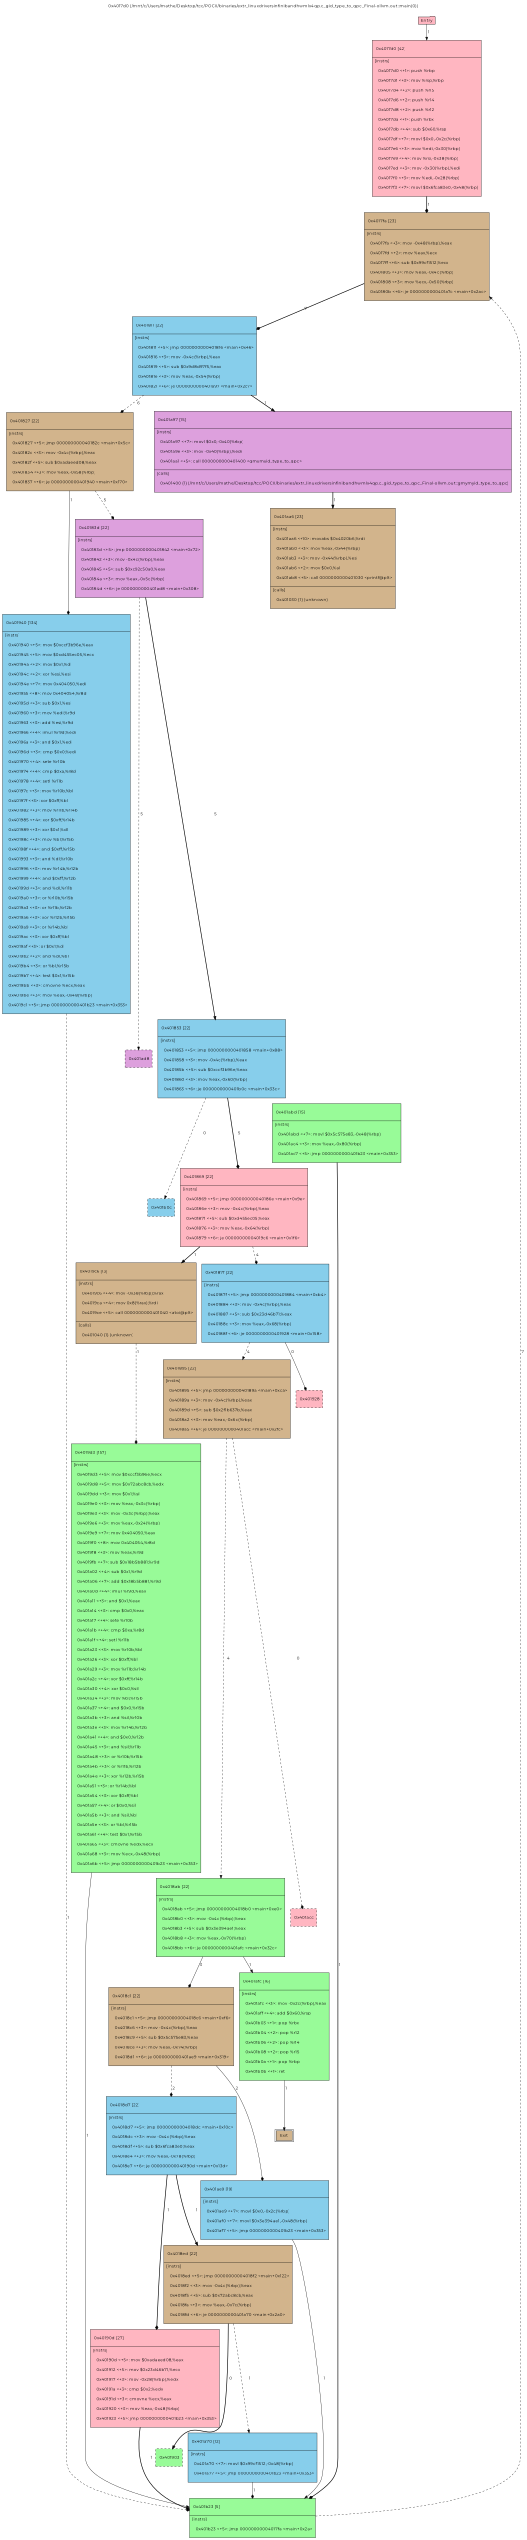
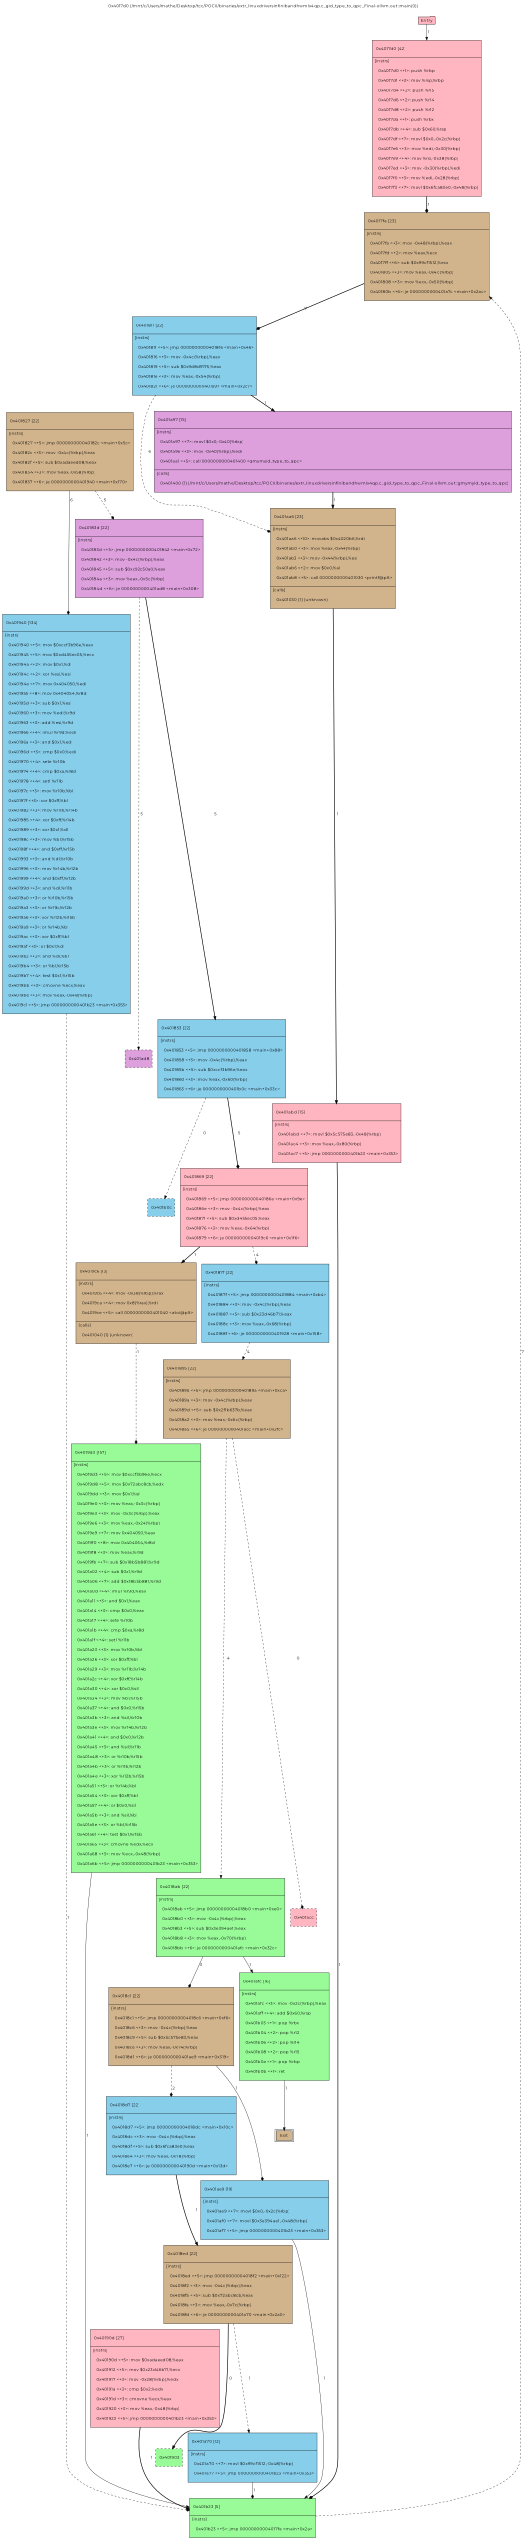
  digraph {
    fontname=Montserrat
    label="0x4017d0 (/mnt/c/Users/mathe/Desktop/tcc/POCII/binaries/extr_linuxdriversinfinibandhwmlx4qp.c_gid_type_to_qpc_Final-ollvm.out::main(0))"
    labelloc=t
    node [fillcolor=tan fontname=Montserrat shape=record style=filled]
    edge [arrowhead=normal fontname=Montserrat style=bold]
    Entry [fillcolor=lightpink height=0.3 shape=folder width=0.3]
    n2 [fillcolor=lightpink label="{\n     0x4017d0 [42]\l\n     | [instrs]\l\n     &nbsp;&nbsp;0x4017d0 \<+1\>: push %rbp\l\n     &nbsp;&nbsp;0x4017d1 \<+3\>: mov %rsp,%rbp\l\n     &nbsp;&nbsp;0x4017d4 \<+2\>: push %r15\l\n     &nbsp;&nbsp;0x4017d6 \<+2\>: push %r14\l\n     &nbsp;&nbsp;0x4017d8 \<+2\>: push %r12\l\n     &nbsp;&nbsp;0x4017da \<+1\>: push %rbx\l\n     &nbsp;&nbsp;0x4017db \<+4\>: sub $0x60,%rsp\l\n     &nbsp;&nbsp;0x4017df \<+7\>: movl $0x0,-0x2c(%rbp)\l\n     &nbsp;&nbsp;0x4017e6 \<+3\>: mov %edi,-0x30(%rbp)\l\n     &nbsp;&nbsp;0x4017e9 \<+4\>: mov %rsi,-0x38(%rbp)\l\n     &nbsp;&nbsp;0x4017ed \<+3\>: mov -0x30(%rbp),%edi\l\n     &nbsp;&nbsp;0x4017f0 \<+3\>: mov %edi,-0x28(%rbp)\l\n     &nbsp;&nbsp;0x4017f3 \<+7\>: movl $0x6fca83e0,-0x48(%rbp)\l\n  }"]
    n3 [label="{\n     0x4017fa [23]\l\n     | [instrs]\l\n     &nbsp;&nbsp;0x4017fa \<+3\>: mov -0x48(%rbp),%eax\l\n     &nbsp;&nbsp;0x4017fd \<+2\>: mov %eax,%ecx\l\n     &nbsp;&nbsp;0x4017ff \<+6\>: sub $0x99cf1512,%ecx\l\n     &nbsp;&nbsp;0x401805 \<+3\>: mov %eax,-0x4c(%rbp)\l\n     &nbsp;&nbsp;0x401808 \<+3\>: mov %ecx,-0x50(%rbp)\l\n     &nbsp;&nbsp;0x40180b \<+6\>: je 0000000000401a7c \<main+0x2ac\>\l\n  }"]
    n4 [fillcolor=skyblue label="{\n     0x401811 [22]\l\n     | [instrs]\l\n     &nbsp;&nbsp;0x401811 \<+5\>: jmp 0000000000401816 \<main+0x46\>\l\n     &nbsp;&nbsp;0x401816 \<+3\>: mov -0x4c(%rbp),%eax\l\n     &nbsp;&nbsp;0x401819 \<+5\>: sub $0x9d8d97f5,%eax\l\n     &nbsp;&nbsp;0x40181e \<+3\>: mov %eax,-0x54(%rbp)\l\n     &nbsp;&nbsp;0x401821 \<+6\>: je 0000000000401a97 \<main+0x2c7\>\l\n  }"]
    n5 [fillcolor=plum label="{\n     0x401a97 [15]\l\n     | [instrs]\l\n     &nbsp;&nbsp;0x401a97 \<+7\>: movl $0x0,-0x40(%rbp)\l\n     &nbsp;&nbsp;0x401a9e \<+3\>: mov -0x40(%rbp),%edi\l\n     &nbsp;&nbsp;0x401aa1 \<+5\>: call 0000000000401400 \<gmymyid_type_to_qpc\>\l\n     | [calls]\l\n     &nbsp;&nbsp;0x401400 \{1\} (/mnt/c/Users/mathe/Desktop/tcc/POCII/binaries/extr_linuxdriversinfinibandhwmlx4qp.c_gid_type_to_qpc_Final-ollvm.out::gmymyid_type_to_qpc)\l\n  }"]
    n6 [label="{\n     0x401827 [22]\l\n     | [instrs]\l\n     &nbsp;&nbsp;0x401827 \<+5\>: jmp 000000000040182c \<main+0x5c\>\l\n     &nbsp;&nbsp;0x40182c \<+3\>: mov -0x4c(%rbp),%eax\l\n     &nbsp;&nbsp;0x40182f \<+5\>: sub $0xadaeed08,%eax\l\n     &nbsp;&nbsp;0x401834 \<+3\>: mov %eax,-0x58(%rbp)\l\n     &nbsp;&nbsp;0x401837 \<+6\>: je 0000000000401940 \<main+0x170\>\l\n  }"]
    n7 [fillcolor=palegreen label="{\n     0x401b23 [5]\l\n     | [instrs]\l\n     &nbsp;&nbsp;0x401b23 \<+5\>: jmp 00000000004017fa \<main+0x2a\>\l\n  }"]
    n8 [label="{\n     0x401aa6 [23]\l\n     | [instrs]\l\n     &nbsp;&nbsp;0x401aa6 \<+10\>: movabs $0x4020b6,%rdi\l\n     &nbsp;&nbsp;0x401ab0 \<+3\>: mov %eax,-0x44(%rbp)\l\n     &nbsp;&nbsp;0x401ab3 \<+3\>: mov -0x44(%rbp),%esi\l\n     &nbsp;&nbsp;0x401ab6 \<+2\>: mov $0x0,%al\l\n     &nbsp;&nbsp;0x401ab8 \<+5\>: call 0000000000401030 \<printf@plt\>\l\n     | [calls]\l\n     &nbsp;&nbsp;0x401030 \{1\} (unknown)\l\n  }"]
    n9 [fillcolor=skyblue label="{\n     0x401940 [134]\l\n     | [instrs]\l\n     &nbsp;&nbsp;0x401940 \<+5\>: mov $0xccf3b96e,%eax\l\n     &nbsp;&nbsp;0x401945 \<+5\>: mov $0xd455ec05,%ecx\l\n     &nbsp;&nbsp;0x40194a \<+2\>: mov $0x1,%dl\l\n     &nbsp;&nbsp;0x40194c \<+2\>: xor %esi,%esi\l\n     &nbsp;&nbsp;0x40194e \<+7\>: mov 0x404050,%edi\l\n     &nbsp;&nbsp;0x401955 \<+8\>: mov 0x404054,%r8d\l\n     &nbsp;&nbsp;0x40195d \<+3\>: sub $0x1,%esi\l\n     &nbsp;&nbsp;0x401960 \<+3\>: mov %edi,%r9d\l\n     &nbsp;&nbsp;0x401963 \<+3\>: add %esi,%r9d\l\n     &nbsp;&nbsp;0x401966 \<+4\>: imul %r9d,%edi\l\n     &nbsp;&nbsp;0x40196a \<+3\>: and $0x1,%edi\l\n     &nbsp;&nbsp;0x40196d \<+3\>: cmp $0x0,%edi\l\n     &nbsp;&nbsp;0x401970 \<+4\>: sete %r10b\l\n     &nbsp;&nbsp;0x401974 \<+4\>: cmp $0xa,%r8d\l\n     &nbsp;&nbsp;0x401978 \<+4\>: setl %r11b\l\n     &nbsp;&nbsp;0x40197c \<+3\>: mov %r10b,%bl\l\n     &nbsp;&nbsp;0x40197f \<+3\>: xor $0xff,%bl\l\n     &nbsp;&nbsp;0x401982 \<+3\>: mov %r11b,%r14b\l\n     &nbsp;&nbsp;0x401985 \<+4\>: xor $0xff,%r14b\l\n     &nbsp;&nbsp;0x401989 \<+3\>: xor $0x1,%dl\l\n     &nbsp;&nbsp;0x40198c \<+3\>: mov %bl,%r15b\l\n     &nbsp;&nbsp;0x40198f \<+4\>: and $0xff,%r15b\l\n     &nbsp;&nbsp;0x401993 \<+3\>: and %dl,%r10b\l\n     &nbsp;&nbsp;0x401996 \<+3\>: mov %r14b,%r12b\l\n     &nbsp;&nbsp;0x401999 \<+4\>: and $0xff,%r12b\l\n     &nbsp;&nbsp;0x40199d \<+3\>: and %dl,%r11b\l\n     &nbsp;&nbsp;0x4019a0 \<+3\>: or %r10b,%r15b\l\n     &nbsp;&nbsp;0x4019a3 \<+3\>: or %r11b,%r12b\l\n     &nbsp;&nbsp;0x4019a6 \<+3\>: xor %r12b,%r15b\l\n     &nbsp;&nbsp;0x4019a9 \<+3\>: or %r14b,%bl\l\n     &nbsp;&nbsp;0x4019ac \<+3\>: xor $0xff,%bl\l\n     &nbsp;&nbsp;0x4019af \<+3\>: or $0x1,%dl\l\n     &nbsp;&nbsp;0x4019b2 \<+2\>: and %dl,%bl\l\n     &nbsp;&nbsp;0x4019b4 \<+3\>: or %bl,%r15b\l\n     &nbsp;&nbsp;0x4019b7 \<+4\>: test $0x1,%r15b\l\n     &nbsp;&nbsp;0x4019bb \<+3\>: cmovne %ecx,%eax\l\n     &nbsp;&nbsp;0x4019be \<+3\>: mov %eax,-0x48(%rbp)\l\n     &nbsp;&nbsp;0x4019c1 \<+5\>: jmp 0000000000401b23 \<main+0x353\>\l\n  }"]
    n10 [fillcolor=plum label="{\n     0x40183d [22]\l\n     | [instrs]\l\n     &nbsp;&nbsp;0x40183d \<+5\>: jmp 0000000000401842 \<main+0x72\>\l\n     &nbsp;&nbsp;0x401842 \<+3\>: mov -0x4c(%rbp),%eax\l\n     &nbsp;&nbsp;0x401845 \<+5\>: sub $0xc92c50a0,%eax\l\n     &nbsp;&nbsp;0x40184a \<+3\>: mov %eax,-0x5c(%rbp)\l\n     &nbsp;&nbsp;0x40184d \<+6\>: je 0000000000401ad8 \<main+0x308\>\l\n  }"]
    Exit [height=0.3 peripheries=2 shape=box width=0.3]
-   n12 [fillcolor=palegreen label="{\n     0x401abd [15]\l\n     | [instrs]\l\n     &nbsp;&nbsp;0x401abd \<+7\>: movl $0x5c575e83,-0x48(%rbp)\l\n     &nbsp;&nbsp;0x401ac4 \<+3\>: mov %eax,-0x80(%rbp)\l\n     &nbsp;&nbsp;0x401ac7 \<+5\>: jmp 0000000000401b23 \<main+0x353\>\l\n  }"]
+   n12 [fillcolor=lightpink label="{\n     0x401abd [15]\l\n     | [instrs]\l\n     &nbsp;&nbsp;0x401abd \<+7\>: movl $0x5c575e83,-0x48(%rbp)\l\n     &nbsp;&nbsp;0x401ac4 \<+3\>: mov %eax,-0x80(%rbp)\l\n     &nbsp;&nbsp;0x401ac7 \<+5\>: jmp 0000000000401b23 \<main+0x353\>\l\n  }"]
    n13 [fillcolor=plum label="{\n     0x401ad8\l\n  }" style="dashed,filled"]
    n14 [fillcolor=skyblue label="{\n     0x401853 [22]\l\n     | [instrs]\l\n     &nbsp;&nbsp;0x401853 \<+5\>: jmp 0000000000401858 \<main+0x88\>\l\n     &nbsp;&nbsp;0x401858 \<+3\>: mov -0x4c(%rbp),%eax\l\n     &nbsp;&nbsp;0x40185b \<+5\>: sub $0xccf3b96e,%eax\l\n     &nbsp;&nbsp;0x401860 \<+3\>: mov %eax,-0x60(%rbp)\l\n     &nbsp;&nbsp;0x401863 \<+6\>: je 0000000000401b0c \<main+0x33c\>\l\n  }"]
    n15 [fillcolor=skyblue label="{\n     0x401b0c\l\n  }" style="dashed,filled"]
    n16 [fillcolor=lightpink label="{\n     0x401869 [22]\l\n     | [instrs]\l\n     &nbsp;&nbsp;0x401869 \<+5\>: jmp 000000000040186e \<main+0x9e\>\l\n     &nbsp;&nbsp;0x40186e \<+3\>: mov -0x4c(%rbp),%eax\l\n     &nbsp;&nbsp;0x401871 \<+5\>: sub $0xd455ec05,%eax\l\n     &nbsp;&nbsp;0x401876 \<+3\>: mov %eax,-0x64(%rbp)\l\n     &nbsp;&nbsp;0x401879 \<+6\>: je 00000000004019c6 \<main+0x1f6\>\l\n  }"]
    n17 [label="{\n     0x4019c6 [13]\l\n     | [instrs]\l\n     &nbsp;&nbsp;0x4019c6 \<+4\>: mov -0x38(%rbp),%rax\l\n     &nbsp;&nbsp;0x4019ca \<+4\>: mov 0x8(%rax),%rdi\l\n     &nbsp;&nbsp;0x4019ce \<+5\>: call 0000000000401040 \<atoi@plt\>\l\n     | [calls]\l\n     &nbsp;&nbsp;0x401040 \{1\} (unknown)\l\n  }"]
    n18 [fillcolor=skyblue label="{\n     0x40187f [22]\l\n     | [instrs]\l\n     &nbsp;&nbsp;0x40187f \<+5\>: jmp 0000000000401884 \<main+0xb4\>\l\n     &nbsp;&nbsp;0x401884 \<+3\>: mov -0x4c(%rbp),%eax\l\n     &nbsp;&nbsp;0x401887 \<+5\>: sub $0x23d46b71,%eax\l\n     &nbsp;&nbsp;0x40188c \<+3\>: mov %eax,-0x68(%rbp)\l\n     &nbsp;&nbsp;0x40188f \<+6\>: je 0000000000401928 \<main+0x158\>\l\n  }"]
    n19 [fillcolor=palegreen label="{\n     0x401903\l\n  }" style="dashed,filled"]
    n20 [fillcolor=palegreen label="{\n     0x4019d3 [157]\l\n     | [instrs]\l\n     &nbsp;&nbsp;0x4019d3 \<+5\>: mov $0xccf3b96e,%ecx\l\n     &nbsp;&nbsp;0x4019d8 \<+5\>: mov $0x72abc8cb,%edx\l\n     &nbsp;&nbsp;0x4019dd \<+3\>: mov $0x1,%sil\l\n     &nbsp;&nbsp;0x4019e0 \<+3\>: mov %eax,-0x3c(%rbp)\l\n     &nbsp;&nbsp;0x4019e3 \<+3\>: mov -0x3c(%rbp),%eax\l\n     &nbsp;&nbsp;0x4019e6 \<+3\>: mov %eax,-0x24(%rbp)\l\n     &nbsp;&nbsp;0x4019e9 \<+7\>: mov 0x404050,%eax\l\n     &nbsp;&nbsp;0x4019f0 \<+8\>: mov 0x404054,%r8d\l\n     &nbsp;&nbsp;0x4019f8 \<+3\>: mov %eax,%r9d\l\n     &nbsp;&nbsp;0x4019fb \<+7\>: sub $0x18b5b881,%r9d\l\n     &nbsp;&nbsp;0x401a02 \<+4\>: sub $0x1,%r9d\l\n     &nbsp;&nbsp;0x401a06 \<+7\>: add $0x18b5b881,%r9d\l\n     &nbsp;&nbsp;0x401a0d \<+4\>: imul %r9d,%eax\l\n     &nbsp;&nbsp;0x401a11 \<+3\>: and $0x1,%eax\l\n     &nbsp;&nbsp;0x401a14 \<+3\>: cmp $0x0,%eax\l\n     &nbsp;&nbsp;0x401a17 \<+4\>: sete %r10b\l\n     &nbsp;&nbsp;0x401a1b \<+4\>: cmp $0xa,%r8d\l\n     &nbsp;&nbsp;0x401a1f \<+4\>: setl %r11b\l\n     &nbsp;&nbsp;0x401a23 \<+3\>: mov %r10b,%bl\l\n     &nbsp;&nbsp;0x401a26 \<+3\>: xor $0xff,%bl\l\n     &nbsp;&nbsp;0x401a29 \<+3\>: mov %r11b,%r14b\l\n     &nbsp;&nbsp;0x401a2c \<+4\>: xor $0xff,%r14b\l\n     &nbsp;&nbsp;0x401a30 \<+4\>: xor $0x0,%sil\l\n     &nbsp;&nbsp;0x401a34 \<+3\>: mov %bl,%r15b\l\n     &nbsp;&nbsp;0x401a37 \<+4\>: and $0x0,%r15b\l\n     &nbsp;&nbsp;0x401a3b \<+3\>: and %sil,%r10b\l\n     &nbsp;&nbsp;0x401a3e \<+3\>: mov %r14b,%r12b\l\n     &nbsp;&nbsp;0x401a41 \<+4\>: and $0x0,%r12b\l\n     &nbsp;&nbsp;0x401a45 \<+3\>: and %sil,%r11b\l\n     &nbsp;&nbsp;0x401a48 \<+3\>: or %r10b,%r15b\l\n     &nbsp;&nbsp;0x401a4b \<+3\>: or %r11b,%r12b\l\n     &nbsp;&nbsp;0x401a4e \<+3\>: xor %r12b,%r15b\l\n     &nbsp;&nbsp;0x401a51 \<+3\>: or %r14b,%bl\l\n     &nbsp;&nbsp;0x401a54 \<+3\>: xor $0xff,%bl\l\n     &nbsp;&nbsp;0x401a57 \<+4\>: or $0x0,%sil\l\n     &nbsp;&nbsp;0x401a5b \<+3\>: and %sil,%bl\l\n     &nbsp;&nbsp;0x401a5e \<+3\>: or %bl,%r15b\l\n     &nbsp;&nbsp;0x401a61 \<+4\>: test $0x1,%r15b\l\n     &nbsp;&nbsp;0x401a65 \<+3\>: cmovne %edx,%ecx\l\n     &nbsp;&nbsp;0x401a68 \<+3\>: mov %ecx,-0x48(%rbp)\l\n     &nbsp;&nbsp;0x401a6b \<+5\>: jmp 0000000000401b23 \<main+0x353\>\l\n  }"]
-   n21 [fillcolor=lightpink label="{\n     0x401928\l\n  }" style="dashed,filled"]
    n22 [label="{\n     0x401895 [22]\l\n     | [instrs]\l\n     &nbsp;&nbsp;0x401895 \<+5\>: jmp 000000000040189a \<main+0xca\>\l\n     &nbsp;&nbsp;0x40189a \<+3\>: mov -0x4c(%rbp),%eax\l\n     &nbsp;&nbsp;0x40189d \<+5\>: sub $0x2f1b637b,%eax\l\n     &nbsp;&nbsp;0x4018a2 \<+3\>: mov %eax,-0x6c(%rbp)\l\n     &nbsp;&nbsp;0x4018a5 \<+6\>: je 0000000000401acc \<main+0x2fc\>\l\n  }"]
    n23 [fillcolor=skyblue label="{\n     0x401a70 [12]\l\n     | [instrs]\l\n     &nbsp;&nbsp;0x401a70 \<+7\>: movl $0x99cf1512,-0x48(%rbp)\l\n     &nbsp;&nbsp;0x401a77 \<+5\>: jmp 0000000000401b23 \<main+0x353\>\l\n  }"]
    n24 [fillcolor=lightpink label="{\n     0x401acc\l\n  }" style="dashed,filled"]
    n25 [fillcolor=palegreen label="{\n     0x4018ab [22]\l\n     | [instrs]\l\n     &nbsp;&nbsp;0x4018ab \<+5\>: jmp 00000000004018b0 \<main+0xe0\>\l\n     &nbsp;&nbsp;0x4018b0 \<+3\>: mov -0x4c(%rbp),%eax\l\n     &nbsp;&nbsp;0x4018b3 \<+5\>: sub $0x3e394ae1,%eax\l\n     &nbsp;&nbsp;0x4018b8 \<+3\>: mov %eax,-0x70(%rbp)\l\n     &nbsp;&nbsp;0x4018bb \<+6\>: je 0000000000401afc \<main+0x32c\>\l\n  }"]
    n26 [fillcolor=palegreen label="{\n     0x401afc [16]\l\n     | [instrs]\l\n     &nbsp;&nbsp;0x401afc \<+3\>: mov -0x2c(%rbp),%eax\l\n     &nbsp;&nbsp;0x401aff \<+4\>: add $0x60,%rsp\l\n     &nbsp;&nbsp;0x401b03 \<+1\>: pop %rbx\l\n     &nbsp;&nbsp;0x401b04 \<+2\>: pop %r12\l\n     &nbsp;&nbsp;0x401b06 \<+2\>: pop %r14\l\n     &nbsp;&nbsp;0x401b08 \<+2\>: pop %r15\l\n     &nbsp;&nbsp;0x401b0a \<+1\>: pop %rbp\l\n     &nbsp;&nbsp;0x401b0b \<+1\>: ret\l\n  }"]
    n27 [label="{\n     0x4018c1 [22]\l\n     | [instrs]\l\n     &nbsp;&nbsp;0x4018c1 \<+5\>: jmp 00000000004018c6 \<main+0xf6\>\l\n     &nbsp;&nbsp;0x4018c6 \<+3\>: mov -0x4c(%rbp),%eax\l\n     &nbsp;&nbsp;0x4018c9 \<+5\>: sub $0x5c575e83,%eax\l\n     &nbsp;&nbsp;0x4018ce \<+3\>: mov %eax,-0x74(%rbp)\l\n     &nbsp;&nbsp;0x4018d1 \<+6\>: je 0000000000401ae9 \<main+0x319\>\l\n  }"]
    n28 [fillcolor=skyblue label="{\n     0x401ae9 [19]\l\n     | [instrs]\l\n     &nbsp;&nbsp;0x401ae9 \<+7\>: movl $0x0,-0x2c(%rbp)\l\n     &nbsp;&nbsp;0x401af0 \<+7\>: movl $0x3e394ae1,-0x48(%rbp)\l\n     &nbsp;&nbsp;0x401af7 \<+5\>: jmp 0000000000401b23 \<main+0x353\>\l\n  }"]
    n29 [fillcolor=skyblue label="{\n     0x4018d7 [22]\l\n     | [instrs]\l\n     &nbsp;&nbsp;0x4018d7 \<+5\>: jmp 00000000004018dc \<main+0x10c\>\l\n     &nbsp;&nbsp;0x4018dc \<+3\>: mov -0x4c(%rbp),%eax\l\n     &nbsp;&nbsp;0x4018df \<+5\>: sub $0x6fca83e0,%eax\l\n     &nbsp;&nbsp;0x4018e4 \<+3\>: mov %eax,-0x78(%rbp)\l\n     &nbsp;&nbsp;0x4018e7 \<+6\>: je 000000000040190d \<main+0x13d\>\l\n  }"]
    n30 [label="{\n     0x4018ed [22]\l\n     | [instrs]\l\n     &nbsp;&nbsp;0x4018ed \<+5\>: jmp 00000000004018f2 \<main+0x122\>\l\n     &nbsp;&nbsp;0x4018f2 \<+3\>: mov -0x4c(%rbp),%eax\l\n     &nbsp;&nbsp;0x4018f5 \<+5\>: sub $0x72abc8cb,%eax\l\n     &nbsp;&nbsp;0x4018fa \<+3\>: mov %eax,-0x7c(%rbp)\l\n     &nbsp;&nbsp;0x4018fd \<+6\>: je 0000000000401a70 \<main+0x2a0\>\l\n  }"]
    n31 [fillcolor=lightpink label="{\n     0x40190d [27]\l\n     | [instrs]\l\n     &nbsp;&nbsp;0x40190d \<+5\>: mov $0xadaeed08,%eax\l\n     &nbsp;&nbsp;0x401912 \<+5\>: mov $0x23d46b71,%ecx\l\n     &nbsp;&nbsp;0x401917 \<+3\>: mov -0x28(%rbp),%edx\l\n     &nbsp;&nbsp;0x40191a \<+3\>: cmp $0x2,%edx\l\n     &nbsp;&nbsp;0x40191d \<+3\>: cmovne %ecx,%eax\l\n     &nbsp;&nbsp;0x401920 \<+3\>: mov %eax,-0x48(%rbp)\l\n     &nbsp;&nbsp;0x401923 \<+5\>: jmp 0000000000401b23 \<main+0x353\>\l\n  }"]
    Entry -> n2 [label=" 1" style=solid]
    n2 -> n3 [arrowhead=diamond label=" 1"]
    n3 -> n4 [arrowhead=diamond label=" 7"]
    n4 -> n5 [label=" 1"]
-   n4 -> n6 [arrowhead=diamond label=" 6" style=dashed]
+   n4 -> n8 [arrowhead=diamond label=" 6" style=dashed]
    n5 -> n8 [label=" 1"]
-   n6 -> n9 [arrowhead=diamond label=" 1" style=solid]
+   n6 -> n9 [arrowhead=diamond label=" 6" style=solid]
    n6 -> n10 [arrowhead=diamond label=" 5" style=dashed]
    n7 -> n3 [label=" 7" style=dashed]
+   n8 -> n12 [label=" 1"]
    n9 -> n7 [arrowhead=diamond label=" 1" style=dashed]
    n10 -> n13 [label=" 5" style=dashed]
    n10 -> n14 [label=" 5"]
    n12 -> n7 [arrowhead=diamond label=" 1"]
    n14 -> n15 [label=" 0" style=dashed]
    n14 -> n16 [arrowhead=diamond label=" 5"]
    n16 -> n17 [label=" 1"]
    n16 -> n18 [arrowhead=diamond label=" 4" style=dashed]
    n17 -> n20 [arrowhead=diamond label=" 1" style=dashed]
-   n18 -> n21 [arrowhead=diamond label=" 0" style=solid]
    n18 -> n22 [label=" 4" style=dashed]
    n20 -> n7 [label=" 1" style=solid]
    n22 -> n24 [arrowhead=diamond label=" 0" style=dashed]
    n22 -> n25 [label=" 4" style=dashed]
    n23 -> n7 [arrowhead=diamond label=" 1" style=solid]
    n25 -> n26 [label=" 1" style=solid]
    n25 -> n27 [arrowhead=diamond label=" 3" style=solid]
    n26 -> Exit [label=" 1" style=solid]
-   n27 -> n28 [arrowhead=diamond label=" 2" style=solid]
+   n27 -> n28 [arrowhead=diamond label=" 1" style=solid]
    n27 -> n29 [arrowhead=diamond label=" 2" style=dashed]
    n28 -> n7 [label=" 1" style=solid]
    n29 -> n30 [label=" 1"]
-   n29 -> n31 [arrowhead=diamond label=" 1"]
    n30 -> n19 [label=" 0"]
    n30 -> n23 [label=" 1" style=dashed]
    n31 -> n7 [arrowhead=diamond label=" 1"]
  }
